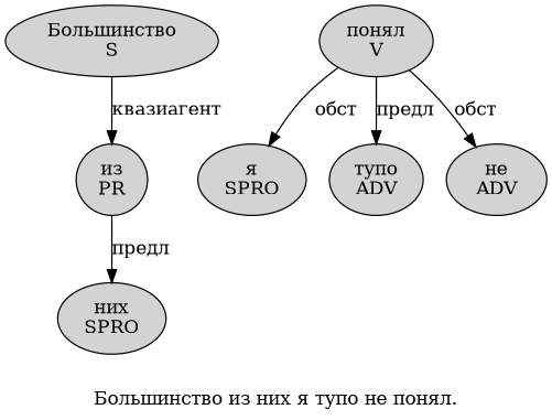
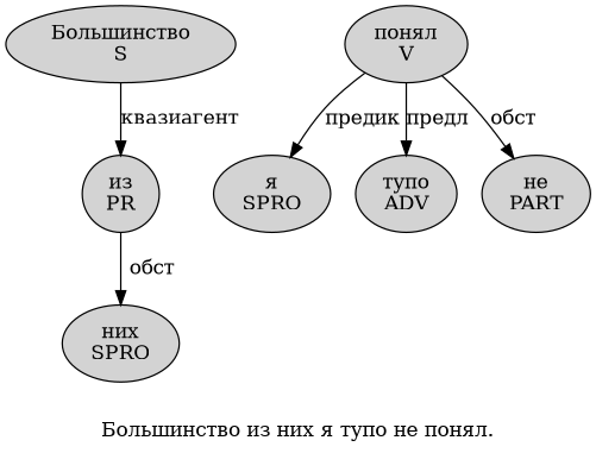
  digraph {
    label="Большинство из них я тупо не понял."
    node [fillcolor=lightgray penwidth=1 shape=ellipse style=filled]
    n1 [label="Большинство\nS"]
    n2 [label="из\nPR"]
    n3 [label="них\nSPRO"]
    n4 [label="я\nSPRO"]
    n5 [label="тупо\nADV"]
-   n6 [label="не\nADV"]
+   n6 [label="не\nPART"]
    n7 [label="понял\nV"]
    n1 -> n2 [label="квазиагент"]
-   n2 -> n3 [label="предл"]
-   n7 -> n4 [label="обст"]
+   n2 -> n3 [label="обст"]
+   n7 -> n4 [label="предик"]
    n7 -> n5 [label="предл"]
    n7 -> n6 [label="обст"]
  }
